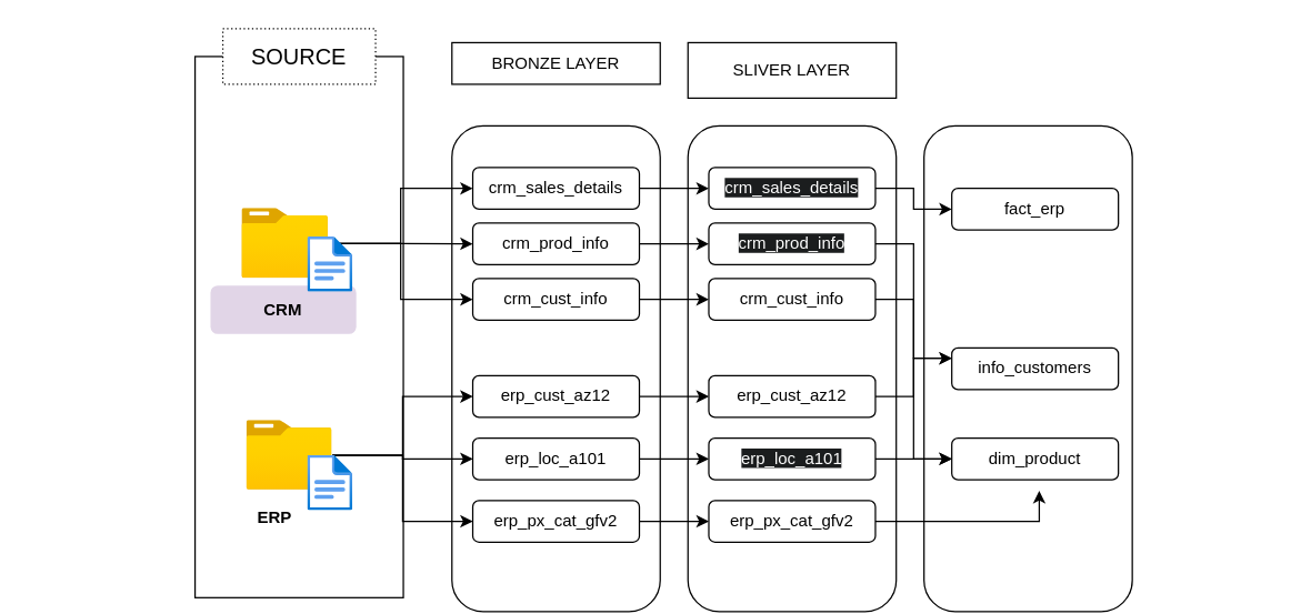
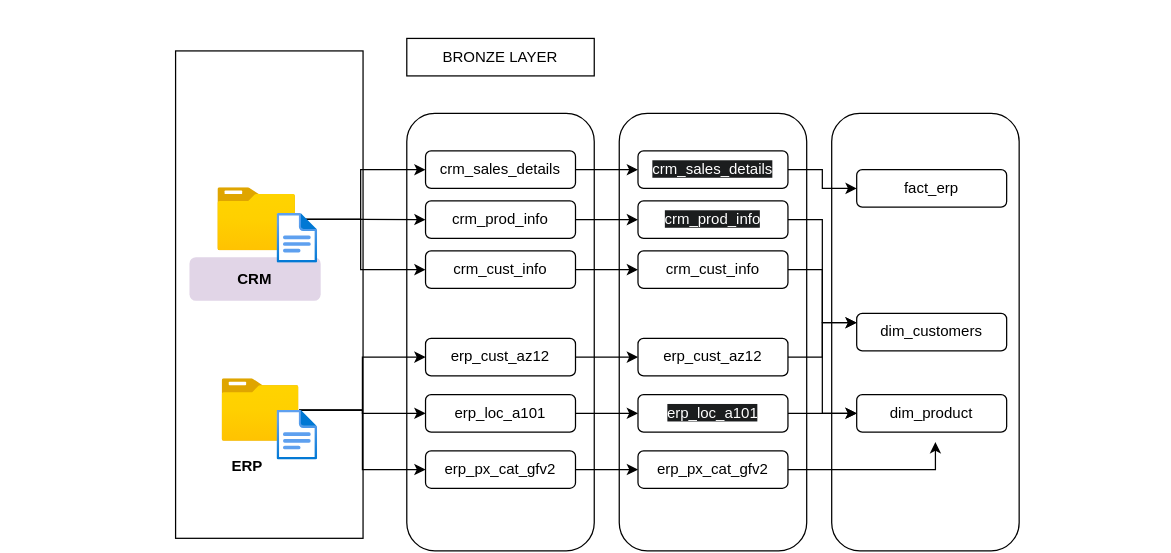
  <mxCell id="0" />
  <mxCell id="1" parent="0" />
  <mxCell id="2" value="" style="rounded=0;whiteSpace=wrap;html=1;rotation=90;" parent="1" vertex="1"><mxGeometry x="20" y="160" width="390" height="150" as="geometry" /></mxCell>
  <mxCell id="3" value="" style="rounded=1;whiteSpace=wrap;html=1;rotation=90;" parent="1" vertex="1"><mxGeometry x="225" y="190" width="350" height="150" as="geometry" /></mxCell>
  <mxCell id="4" value="" style="rounded=1;whiteSpace=wrap;html=1;rotation=90;" parent="1" vertex="1"><mxGeometry x="395" y="190" width="350" height="150" as="geometry" /></mxCell>
  <mxCell id="5" value="" style="rounded=1;whiteSpace=wrap;html=1;rotation=90;" parent="1" vertex="1"><mxGeometry x="565" y="190" width="350" height="150" as="geometry" /></mxCell>
  <mxCell id="6" value="BRONZE LAYER" style="rounded=0;whiteSpace=wrap;html=1;" parent="1" vertex="1"><mxGeometry x="325" y="30" width="150" height="30" as="geometry" /></mxCell>
- <mxCell id="7" value="SLIVER LAYER" style="rounded=0;whiteSpace=wrap;html=1;" parent="1" vertex="1"><mxGeometry x="495" y="30" width="150" height="40" as="geometry" /></mxCell>
  <mxCell id="8" style="edgeStyle=orthogonalEdgeStyle;rounded=0;orthogonalLoop=1;jettySize=auto;html=1;entryX=0;entryY=0.5;entryDx=0;entryDy=0;" parent="1" source="9" target="21" edge="1"><mxGeometry relative="1" as="geometry" /></mxCell>
  <mxCell id="9" value="crm_sales_details" style="rounded=1;whiteSpace=wrap;html=1;" parent="1" vertex="1"><mxGeometry x="340" y="120" width="120" height="30" as="geometry" /></mxCell>
  <mxCell id="10" style="edgeStyle=orthogonalEdgeStyle;rounded=0;orthogonalLoop=1;jettySize=auto;html=1;entryX=0;entryY=0.5;entryDx=0;entryDy=0;" parent="1" source="11" target="23" edge="1"><mxGeometry relative="1" as="geometry" /></mxCell>
  <mxCell id="11" value="crm_prod_info" style="rounded=1;whiteSpace=wrap;html=1;" parent="1" vertex="1"><mxGeometry x="340" y="160" width="120" height="30" as="geometry" /></mxCell>
  <mxCell id="12" style="edgeStyle=orthogonalEdgeStyle;rounded=0;orthogonalLoop=1;jettySize=auto;html=1;entryX=0;entryY=0.5;entryDx=0;entryDy=0;" parent="1" source="13" target="25" edge="1"><mxGeometry relative="1" as="geometry" /></mxCell>
  <mxCell id="13" value="crm_cust_info" style="rounded=1;whiteSpace=wrap;html=1;" parent="1" vertex="1"><mxGeometry x="340" y="200" width="120" height="30" as="geometry" /></mxCell>
  <mxCell id="14" style="edgeStyle=orthogonalEdgeStyle;rounded=0;orthogonalLoop=1;jettySize=auto;html=1;entryX=0;entryY=0.5;entryDx=0;entryDy=0;" parent="1" source="15" target="27" edge="1"><mxGeometry relative="1" as="geometry" /></mxCell>
  <mxCell id="15" value="erp_cust_az12" style="rounded=1;whiteSpace=wrap;html=1;" parent="1" vertex="1"><mxGeometry x="340" y="270" width="120" height="30" as="geometry" /></mxCell>
  <mxCell id="16" style="edgeStyle=orthogonalEdgeStyle;rounded=0;orthogonalLoop=1;jettySize=auto;html=1;" parent="1" source="17" target="29" edge="1"><mxGeometry relative="1" as="geometry" /></mxCell>
  <mxCell id="17" value="erp_loc_a101" style="rounded=1;whiteSpace=wrap;html=1;" parent="1" vertex="1"><mxGeometry x="340" y="315" width="120" height="30" as="geometry" /></mxCell>
  <mxCell id="18" style="edgeStyle=orthogonalEdgeStyle;rounded=0;orthogonalLoop=1;jettySize=auto;html=1;entryX=0;entryY=0.5;entryDx=0;entryDy=0;" parent="1" source="19" target="30" edge="1"><mxGeometry relative="1" as="geometry" /></mxCell>
  <mxCell id="19" value="erp_px_cat_gfv2" style="rounded=1;whiteSpace=wrap;html=1;" parent="1" vertex="1"><mxGeometry x="340" y="360" width="120" height="30" as="geometry" /></mxCell>
  <mxCell id="20" style="edgeStyle=orthogonalEdgeStyle;rounded=0;orthogonalLoop=1;jettySize=auto;html=1;entryX=0;entryY=0.5;entryDx=0;entryDy=0;" edge="1" parent="1" source="21" target="31"><mxGeometry relative="1" as="geometry" /></mxCell>
  <mxCell id="21" value="&lt;div&gt;&lt;span style=&quot;color: rgb(255, 255, 255); font-family: Helvetica; font-size: 12px; font-style: normal; font-variant-ligatures: normal; font-variant-caps: normal; font-weight: 400; letter-spacing: normal; orphans: 2; text-align: center; text-indent: 0px; text-transform: none; widows: 2; word-spacing: 0px; -webkit-text-stroke-width: 0px; white-space: normal; background-color: rgb(27, 29, 30); text-decoration-thickness: initial; text-decoration-style: initial; text-decoration-color: initial; display: inline !important; float: none;&quot;&gt;&lt;br&gt;&lt;/span&gt;&lt;/div&gt;&lt;span style=&quot;color: rgb(255, 255, 255); font-family: Helvetica; font-size: 12px; font-style: normal; font-variant-ligatures: normal; font-variant-caps: normal; font-weight: 400; letter-spacing: normal; orphans: 2; text-align: center; text-indent: 0px; text-transform: none; widows: 2; word-spacing: 0px; -webkit-text-stroke-width: 0px; white-space: normal; background-color: rgb(27, 29, 30); text-decoration-thickness: initial; text-decoration-style: initial; text-decoration-color: initial; display: inline !important; float: none;&quot;&gt;crm_sales_details&lt;/span&gt;&lt;div&gt;&lt;br/&gt;&lt;/div&gt;" style="rounded=1;whiteSpace=wrap;html=1;" parent="1" vertex="1"><mxGeometry x="510" y="120" width="120" height="30" as="geometry" /></mxCell>
  <mxCell id="22" style="edgeStyle=orthogonalEdgeStyle;rounded=0;orthogonalLoop=1;jettySize=auto;html=1;entryX=0;entryY=0.5;entryDx=0;entryDy=0;" edge="1" parent="1" source="23" target="33"><mxGeometry relative="1" as="geometry" /></mxCell>
  <mxCell id="23" value="&lt;div&gt;&lt;br&gt;&lt;/div&gt;&lt;span style=&quot;color: rgb(255, 255, 255); font-family: Helvetica; font-size: 12px; font-style: normal; font-variant-ligatures: normal; font-variant-caps: normal; font-weight: 400; letter-spacing: normal; orphans: 2; text-align: center; text-indent: 0px; text-transform: none; widows: 2; word-spacing: 0px; -webkit-text-stroke-width: 0px; white-space: normal; background-color: rgb(27, 29, 30); text-decoration-thickness: initial; text-decoration-style: initial; text-decoration-color: initial; display: inline !important; float: none;&quot;&gt;crm_prod_info&lt;/span&gt;&lt;div&gt;&lt;br/&gt;&lt;/div&gt;" style="rounded=1;whiteSpace=wrap;html=1;" parent="1" vertex="1"><mxGeometry x="510" y="160" width="120" height="30" as="geometry" /></mxCell>
  <mxCell id="24" style="edgeStyle=orthogonalEdgeStyle;rounded=0;orthogonalLoop=1;jettySize=auto;html=1;entryX=0;entryY=0.25;entryDx=0;entryDy=0;" parent="1" source="25" target="32" edge="1"><mxGeometry relative="1" as="geometry" /></mxCell>
  <mxCell id="25" value="crm_cust_info" style="rounded=1;whiteSpace=wrap;html=1;" parent="1" vertex="1"><mxGeometry x="510" y="200" width="120" height="30" as="geometry" /></mxCell>
  <mxCell id="26" style="edgeStyle=orthogonalEdgeStyle;rounded=0;orthogonalLoop=1;jettySize=auto;html=1;entryX=0;entryY=0.25;entryDx=0;entryDy=0;" parent="1" source="27" target="32" edge="1"><mxGeometry relative="1" as="geometry" /></mxCell>
  <mxCell id="27" value="erp_cust_az12" style="rounded=1;whiteSpace=wrap;html=1;" parent="1" vertex="1"><mxGeometry x="510" y="270" width="120" height="30" as="geometry" /></mxCell>
  <mxCell id="28" style="edgeStyle=orthogonalEdgeStyle;rounded=0;orthogonalLoop=1;jettySize=auto;html=1;" edge="1" parent="1" source="29"><mxGeometry relative="1" as="geometry"><mxPoint x="685" y="330" as="targetPoint" /></mxGeometry></mxCell>
  <mxCell id="29" value="&lt;br&gt;&lt;div&gt;&lt;span style=&quot;color: rgb(255, 255, 255); font-family: Helvetica; font-size: 12px; font-style: normal; font-variant-ligatures: normal; font-variant-caps: normal; font-weight: 400; letter-spacing: normal; orphans: 2; text-align: center; text-indent: 0px; text-transform: none; widows: 2; word-spacing: 0px; -webkit-text-stroke-width: 0px; white-space: normal; background-color: rgb(27, 29, 30); text-decoration-thickness: initial; text-decoration-style: initial; text-decoration-color: initial; display: inline !important; float: none;&quot;&gt;erp_loc_a101&lt;/span&gt;&lt;br&gt;&lt;br&gt;&lt;/div&gt;" style="rounded=1;whiteSpace=wrap;html=1;" parent="1" vertex="1"><mxGeometry x="510" y="315" width="120" height="30" as="geometry" /></mxCell>
  <mxCell id="30" value="erp_px_cat_gfv2" style="rounded=1;whiteSpace=wrap;html=1;" parent="1" vertex="1"><mxGeometry x="510" y="360" width="120" height="30" as="geometry" /></mxCell>
  <mxCell id="31" value="fact_erp" style="rounded=1;whiteSpace=wrap;html=1;" parent="1" vertex="1"><mxGeometry x="685" y="135" width="120" height="30" as="geometry" /></mxCell>
- <mxCell id="32" value="info_customers" style="rounded=1;whiteSpace=wrap;html=1;" parent="1" vertex="1"><mxGeometry x="685" y="250" width="120" height="30" as="geometry" /></mxCell>
+ <mxCell id="32" value="dim_customers" style="rounded=1;whiteSpace=wrap;html=1;" parent="1" vertex="1"><mxGeometry x="685" y="250" width="120" height="30" as="geometry" /></mxCell>
  <mxCell id="33" value="dim_product" style="rounded=1;whiteSpace=wrap;html=1;" parent="1" vertex="1"><mxGeometry x="685" y="315" width="120" height="30" as="geometry" /></mxCell>
- <mxCell id="34" value="&lt;font style=&quot;font-size: 16px;&quot;&gt;SOURCE&lt;/font&gt;" style="rounded=0;whiteSpace=wrap;html=1;dashed=1;dashPattern=1 2;" parent="1" vertex="1"><mxGeometry x="160" y="20" width="110" height="40" as="geometry" /></mxCell>
  <mxCell id="35" style="edgeStyle=orthogonalEdgeStyle;rounded=0;orthogonalLoop=1;jettySize=auto;html=1;entryX=0;entryY=0.5;entryDx=0;entryDy=0;" parent="1" source="38" target="9" edge="1"><mxGeometry relative="1" as="geometry" /></mxCell>
  <mxCell id="36" style="edgeStyle=orthogonalEdgeStyle;rounded=0;orthogonalLoop=1;jettySize=auto;html=1;entryX=0;entryY=0.5;entryDx=0;entryDy=0;" parent="1" source="38" target="13" edge="1"><mxGeometry relative="1" as="geometry" /></mxCell>
  <mxCell id="37" style="edgeStyle=orthogonalEdgeStyle;rounded=0;orthogonalLoop=1;jettySize=auto;html=1;entryX=0;entryY=0.5;entryDx=0;entryDy=0;" parent="1" source="38" target="11" edge="1"><mxGeometry relative="1" as="geometry" /></mxCell>
  <mxCell id="38" value="" style="image;aspect=fixed;html=1;points=[];align=center;fontSize=12;image=img/lib/azure2/general/Folder_Blank.svg;verticalAlign=top;" parent="1" vertex="1"><mxGeometry x="173.9" y="149.51" width="62.21" height="50.49" as="geometry" /></mxCell>
  <mxCell id="39" style="edgeStyle=orthogonalEdgeStyle;rounded=0;orthogonalLoop=1;jettySize=auto;html=1;entryX=0;entryY=0.5;entryDx=0;entryDy=0;" parent="1" source="42" target="17" edge="1"><mxGeometry relative="1" as="geometry" /></mxCell>
  <mxCell id="40" style="edgeStyle=orthogonalEdgeStyle;rounded=0;orthogonalLoop=1;jettySize=auto;html=1;entryX=0;entryY=0.5;entryDx=0;entryDy=0;" parent="1" source="42" target="15" edge="1"><mxGeometry relative="1" as="geometry" /></mxCell>
  <mxCell id="41" style="edgeStyle=orthogonalEdgeStyle;rounded=0;orthogonalLoop=1;jettySize=auto;html=1;entryX=0;entryY=0.5;entryDx=0;entryDy=0;" parent="1" source="42" target="19" edge="1"><mxGeometry relative="1" as="geometry" /></mxCell>
  <mxCell id="42" value="" style="image;aspect=fixed;html=1;points=[];align=center;fontSize=12;image=img/lib/azure2/general/Folder_Blank.svg;" parent="1" vertex="1"><mxGeometry x="177.28" y="302.5" width="61.61" height="50" as="geometry" /></mxCell>
  <mxCell id="43" value="" style="image;aspect=fixed;html=1;points=[];align=center;fontSize=12;image=img/lib/azure2/general/File.svg;" parent="1" vertex="1"><mxGeometry x="221.29" y="327.5" width="32.47" height="40" as="geometry" /></mxCell>
  <mxCell id="44" value="&lt;b&gt;CRM&lt;/b&gt;" style="rounded=1;whiteSpace=wrap;html=1;strokeColor=none;fillColor=#e1d5e7;" parent="1" vertex="1"><mxGeometry x="151.1" y="205" width="105" height="35" as="geometry" /></mxCell>
  <mxCell id="45" value="&lt;b&gt;ERP&lt;/b&gt;" style="rounded=1;whiteSpace=wrap;html=1;fillColor=none;strokeColor=none;" parent="1" vertex="1"><mxGeometry x="145" y="355" width="105" height="35" as="geometry" /></mxCell>
  <mxCell id="46" value="" style="image;aspect=fixed;html=1;points=[];align=center;fontSize=12;image=img/lib/azure2/general/File.svg;" parent="1" vertex="1"><mxGeometry x="221.3" y="170" width="32.47" height="40" as="geometry" /></mxCell>
  <mxCell id="47" style="edgeStyle=orthogonalEdgeStyle;rounded=0;orthogonalLoop=1;jettySize=auto;html=1;entryX=0.525;entryY=1.267;entryDx=0;entryDy=0;entryPerimeter=0;" edge="1" parent="1" source="30" target="33"><mxGeometry relative="1" as="geometry" /></mxCell>
